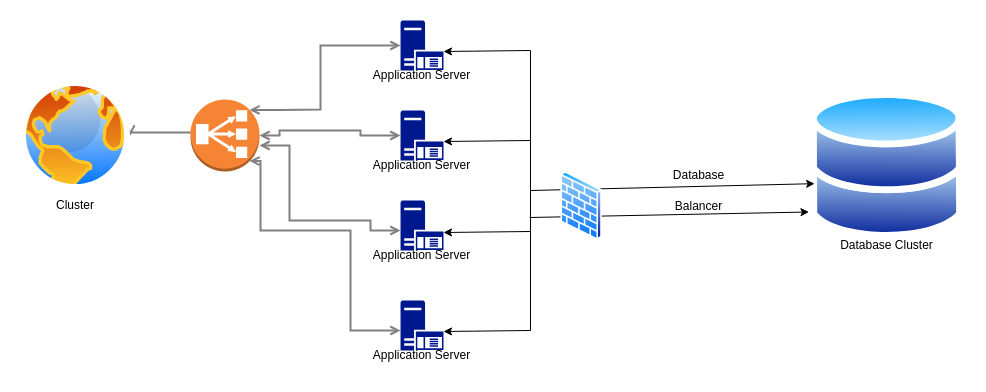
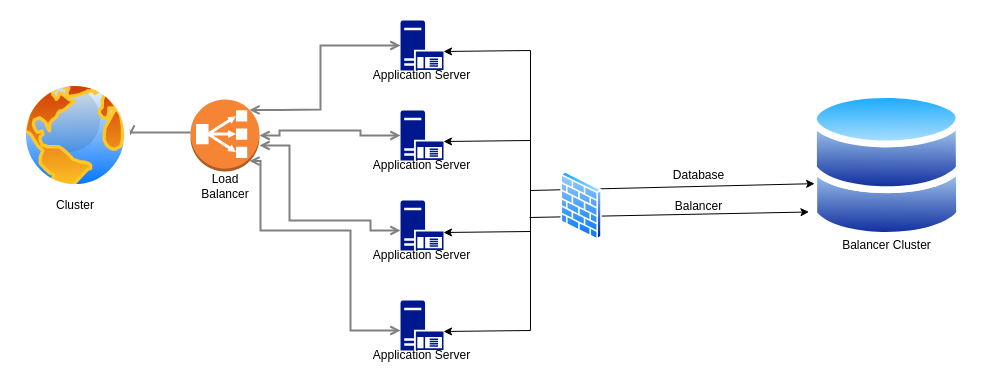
  <mxCell id="0" />
  <mxCell id="1" parent="0" />
  <mxCell id="2" style="edgeStyle=orthogonalEdgeStyle;rounded=0;orthogonalLoop=1;jettySize=auto;html=1;startArrow=open;startFill=0;endArrow=open;endFill=0;strokeWidth=2;strokeColor=#808080;exitX=0.855;exitY=0.145;exitDx=0;exitDy=0;exitPerimeter=0;entryX=0;entryY=0.5;entryDx=0;entryDy=0;entryPerimeter=0;" parent="1" source="5" target="6" edge="1"><mxGeometry relative="1" as="geometry"><Array as="points"><mxPoint x="280" y="109" /><mxPoint x="320" y="109" /><mxPoint x="320" y="45" /></Array><mxPoint x="408.499" y="122" as="sourcePoint" /><mxPoint x="550.5" y="-177" as="targetPoint" /></mxGeometry></mxCell>
  <mxCell id="3" style="edgeStyle=orthogonalEdgeStyle;rounded=0;orthogonalLoop=1;jettySize=auto;html=1;startArrow=open;startFill=0;endArrow=open;endFill=0;strokeWidth=2;strokeColor=#808080;exitX=1;exitY=0.5;exitDx=0;exitDy=0;entryX=0;entryY=0.5;entryDx=0;entryDy=0;entryPerimeter=0;" parent="1" source="4" target="5" edge="1"><mxGeometry relative="1" as="geometry"><Array as="points"><mxPoint x="130" y="132" /><mxPoint x="210" y="132" /></Array><mxPoint x="408.499" y="131.5" as="sourcePoint" /></mxGeometry></mxCell>
  <mxCell id="4" value="" style="image;aspect=fixed;perimeter=ellipsePerimeter;html=1;align=center;shadow=0;dashed=0;spacingTop=3;image=img/lib/active_directory/internet_globe.svg;" vertex="1" parent="1"><mxGeometry x="20" y="80" width="110" height="110" as="geometry" /></mxCell>
  <mxCell id="5" value="" style="outlineConnect=0;dashed=0;verticalLabelPosition=bottom;verticalAlign=top;align=center;html=1;shape=mxgraph.aws3.classic_load_balancer;fillColor=#F58534;gradientColor=none;" vertex="1" parent="1"><mxGeometry x="190" y="99" width="69" height="72" as="geometry" /></mxCell>
  <mxCell id="6" value="" style="sketch=0;aspect=fixed;pointerEvents=1;shadow=0;dashed=0;html=1;strokeColor=none;labelPosition=center;verticalLabelPosition=bottom;verticalAlign=top;align=center;fillColor=#00188D;shape=mxgraph.mscae.enterprise.application_server" vertex="1" parent="1"><mxGeometry x="400" y="20" width="43" height="50" as="geometry" /></mxCell>
  <mxCell id="7" value="" style="sketch=0;aspect=fixed;pointerEvents=1;shadow=0;dashed=0;html=1;strokeColor=none;labelPosition=center;verticalLabelPosition=bottom;verticalAlign=top;align=center;fillColor=#00188D;shape=mxgraph.mscae.enterprise.application_server" vertex="1" parent="1"><mxGeometry x="400" y="110" width="43" height="50" as="geometry" /></mxCell>
  <mxCell id="8" value="" style="sketch=0;aspect=fixed;pointerEvents=1;shadow=0;dashed=0;html=1;strokeColor=none;labelPosition=center;verticalLabelPosition=bottom;verticalAlign=top;align=center;fillColor=#00188D;shape=mxgraph.mscae.enterprise.application_server" vertex="1" parent="1"><mxGeometry x="400" y="200" width="43" height="50" as="geometry" /></mxCell>
  <mxCell id="9" value="" style="sketch=0;aspect=fixed;pointerEvents=1;shadow=0;dashed=0;html=1;strokeColor=none;labelPosition=center;verticalLabelPosition=bottom;verticalAlign=top;align=center;fillColor=#00188D;shape=mxgraph.mscae.enterprise.application_server" vertex="1" parent="1"><mxGeometry x="400" y="300" width="43" height="50" as="geometry" /></mxCell>
  <mxCell id="10" style="edgeStyle=orthogonalEdgeStyle;rounded=0;orthogonalLoop=1;jettySize=auto;html=1;startArrow=open;startFill=0;endArrow=open;endFill=0;strokeWidth=2;strokeColor=#808080;entryX=0;entryY=0.5;entryDx=0;entryDy=0;entryPerimeter=0;exitX=1;exitY=0.5;exitDx=0;exitDy=0;exitPerimeter=0;" edge="1" parent="1" source="5" target="7"><mxGeometry relative="1" as="geometry"><Array as="points"><mxPoint x="279" y="135" /><mxPoint x="279" y="130" /><mxPoint x="360" y="130" /><mxPoint x="360" y="135" /></Array><mxPoint x="300" y="200" as="sourcePoint" /><mxPoint x="410" y="55" as="targetPoint" /></mxGeometry></mxCell>
  <mxCell id="11" style="edgeStyle=orthogonalEdgeStyle;rounded=0;orthogonalLoop=1;jettySize=auto;html=1;startArrow=open;startFill=0;endArrow=open;endFill=0;strokeWidth=2;strokeColor=#808080;entryX=0;entryY=0.6;entryDx=0;entryDy=0;entryPerimeter=0;" edge="1" parent="1" source="5" target="8"><mxGeometry relative="1" as="geometry"><Array as="points"><mxPoint x="289" y="145" /><mxPoint x="289" y="220" /><mxPoint x="370" y="220" /><mxPoint x="370" y="230" /></Array><mxPoint x="269" y="145" as="sourcePoint" /><mxPoint x="390" y="240" as="targetPoint" /></mxGeometry></mxCell>
  <mxCell id="12" style="edgeStyle=orthogonalEdgeStyle;rounded=0;orthogonalLoop=1;jettySize=auto;html=1;startArrow=open;startFill=0;endArrow=open;endFill=0;strokeWidth=2;strokeColor=#808080;entryX=0;entryY=0.6;entryDx=0;entryDy=0;entryPerimeter=0;exitX=0.855;exitY=0.855;exitDx=0;exitDy=0;exitPerimeter=0;" edge="1" parent="1" source="5" target="9"><mxGeometry relative="1" as="geometry"><Array as="points"><mxPoint x="260" y="161" /><mxPoint x="260" y="230" /><mxPoint x="350" y="230" /><mxPoint x="350" y="330" /></Array><mxPoint x="269" y="155" as="sourcePoint" /><mxPoint x="390" y="330" as="targetPoint" /></mxGeometry></mxCell>
+ <mxCell id="13" value="Load Balancer" style="text;strokeColor=none;align=center;fillColor=none;html=1;verticalAlign=middle;whiteSpace=wrap;rounded=0;" vertex="1" parent="1"><mxGeometry x="194.5" y="171" width="60" height="30" as="geometry" /></mxCell>
  <mxCell id="14" value="Cluster" style="text;strokeColor=none;align=center;fillColor=none;html=1;verticalAlign=middle;whiteSpace=wrap;rounded=0;" vertex="1" parent="1"><mxGeometry x="45" y="190" width="60" height="30" as="geometry" /></mxCell>
  <mxCell id="15" value="Application Server" style="text;strokeColor=none;align=center;fillColor=none;html=1;verticalAlign=middle;whiteSpace=wrap;rounded=0;" vertex="1" parent="1"><mxGeometry x="363" y="60" width="117" height="30" as="geometry" /></mxCell>
  <mxCell id="16" value="Application Server" style="text;strokeColor=none;align=center;fillColor=none;html=1;verticalAlign=middle;whiteSpace=wrap;rounded=0;" vertex="1" parent="1"><mxGeometry x="363" y="150" width="117" height="30" as="geometry" /></mxCell>
  <mxCell id="17" value="Application Server" style="text;strokeColor=none;align=center;fillColor=none;html=1;verticalAlign=middle;whiteSpace=wrap;rounded=0;" vertex="1" parent="1"><mxGeometry x="363" y="240" width="117" height="30" as="geometry" /></mxCell>
  <mxCell id="18" value="Application Server" style="text;strokeColor=none;align=center;fillColor=none;html=1;verticalAlign=middle;whiteSpace=wrap;rounded=0;" vertex="1" parent="1"><mxGeometry x="363" y="340" width="117" height="30" as="geometry" /></mxCell>
  <mxCell id="19" value="" style="image;aspect=fixed;perimeter=ellipsePerimeter;html=1;align=center;shadow=0;dashed=0;spacingTop=3;image=img/lib/active_directory/databases.svg;" vertex="1" parent="1"><mxGeometry x="810" y="90" width="153.06" height="150" as="geometry" /></mxCell>
- <mxCell id="20" value="Database Cluster" style="text;strokeColor=none;align=center;fillColor=none;html=1;verticalAlign=middle;whiteSpace=wrap;rounded=0;" vertex="1" parent="1"><mxGeometry x="828.03" y="230" width="117" height="30" as="geometry" /></mxCell>
+ <mxCell id="20" value="Balancer Cluster" style="text;strokeColor=none;align=center;fillColor=none;html=1;verticalAlign=middle;whiteSpace=wrap;rounded=0;" vertex="1" parent="1"><mxGeometry x="828.03" y="230" width="117" height="30" as="geometry" /></mxCell>
  <mxCell id="21" value="" style="endArrow=none;html=1;rounded=0;" edge="1" parent="1"><mxGeometry width="50" height="50" relative="1" as="geometry"><mxPoint x="530" y="330" as="sourcePoint" /><mxPoint x="530" y="50" as="targetPoint" /></mxGeometry></mxCell>
  <mxCell id="22" value="" style="endArrow=classic;html=1;rounded=0;entryX=1;entryY=0.62;entryDx=0;entryDy=0;entryPerimeter=0;" edge="1" parent="1" target="6"><mxGeometry width="50" height="50" relative="1" as="geometry"><mxPoint x="530" y="50" as="sourcePoint" /><mxPoint x="660" y="-100" as="targetPoint" /></mxGeometry></mxCell>
  <mxCell id="23" value="" style="endArrow=classic;html=1;rounded=0;entryX=1;entryY=0.62;entryDx=0;entryDy=0;entryPerimeter=0;" edge="1" parent="1"><mxGeometry width="50" height="50" relative="1" as="geometry"><mxPoint x="530" y="140" as="sourcePoint" /><mxPoint x="443" y="141" as="targetPoint" /></mxGeometry></mxCell>
  <mxCell id="24" value="" style="endArrow=classic;html=1;rounded=0;entryX=1;entryY=0.62;entryDx=0;entryDy=0;entryPerimeter=0;" edge="1" parent="1"><mxGeometry width="50" height="50" relative="1" as="geometry"><mxPoint x="530" y="231" as="sourcePoint" /><mxPoint x="443" y="232" as="targetPoint" /></mxGeometry></mxCell>
  <mxCell id="25" value="" style="endArrow=classic;html=1;rounded=0;entryX=1;entryY=0.62;entryDx=0;entryDy=0;entryPerimeter=0;" edge="1" parent="1"><mxGeometry width="50" height="50" relative="1" as="geometry"><mxPoint x="530" y="330" as="sourcePoint" /><mxPoint x="443" y="331" as="targetPoint" /></mxGeometry></mxCell>
  <mxCell id="26" value="" style="endArrow=classic;html=1;rounded=0;entryX=0.027;entryY=0.621;entryDx=0;entryDy=0;entryPerimeter=0;" edge="1" parent="1" target="19"><mxGeometry width="50" height="50" relative="1" as="geometry"><mxPoint x="530" y="190" as="sourcePoint" /><mxPoint x="483" y="91" as="targetPoint" /></mxGeometry></mxCell>
  <mxCell id="27" value="" style="endArrow=classic;html=1;rounded=0;entryX=-0.01;entryY=0.81;entryDx=0;entryDy=0;entryPerimeter=0;" edge="1" parent="1" target="19"><mxGeometry width="50" height="50" relative="1" as="geometry"><mxPoint x="529.05" y="217" as="sourcePoint" /><mxPoint x="633.05" y="220" as="targetPoint" /></mxGeometry></mxCell>
  <mxCell id="28" value="" style="image;aspect=fixed;perimeter=ellipsePerimeter;html=1;align=center;shadow=0;dashed=0;spacingTop=3;image=img/lib/active_directory/firewall.svg;" vertex="1" parent="1"><mxGeometry x="560" y="171" width="42.09" height="69" as="geometry" /></mxCell>
  <mxCell id="29" value="Database" style="text;strokeColor=none;align=center;fillColor=none;html=1;verticalAlign=middle;whiteSpace=wrap;rounded=0;" vertex="1" parent="1"><mxGeometry x="640" y="160" width="117" height="30" as="geometry" /></mxCell>
  <mxCell id="30" value="Balancer" style="text;strokeColor=none;align=center;fillColor=none;html=1;verticalAlign=middle;whiteSpace=wrap;rounded=0;" vertex="1" parent="1"><mxGeometry x="640" y="190.5" width="117" height="30" as="geometry" /></mxCell>
